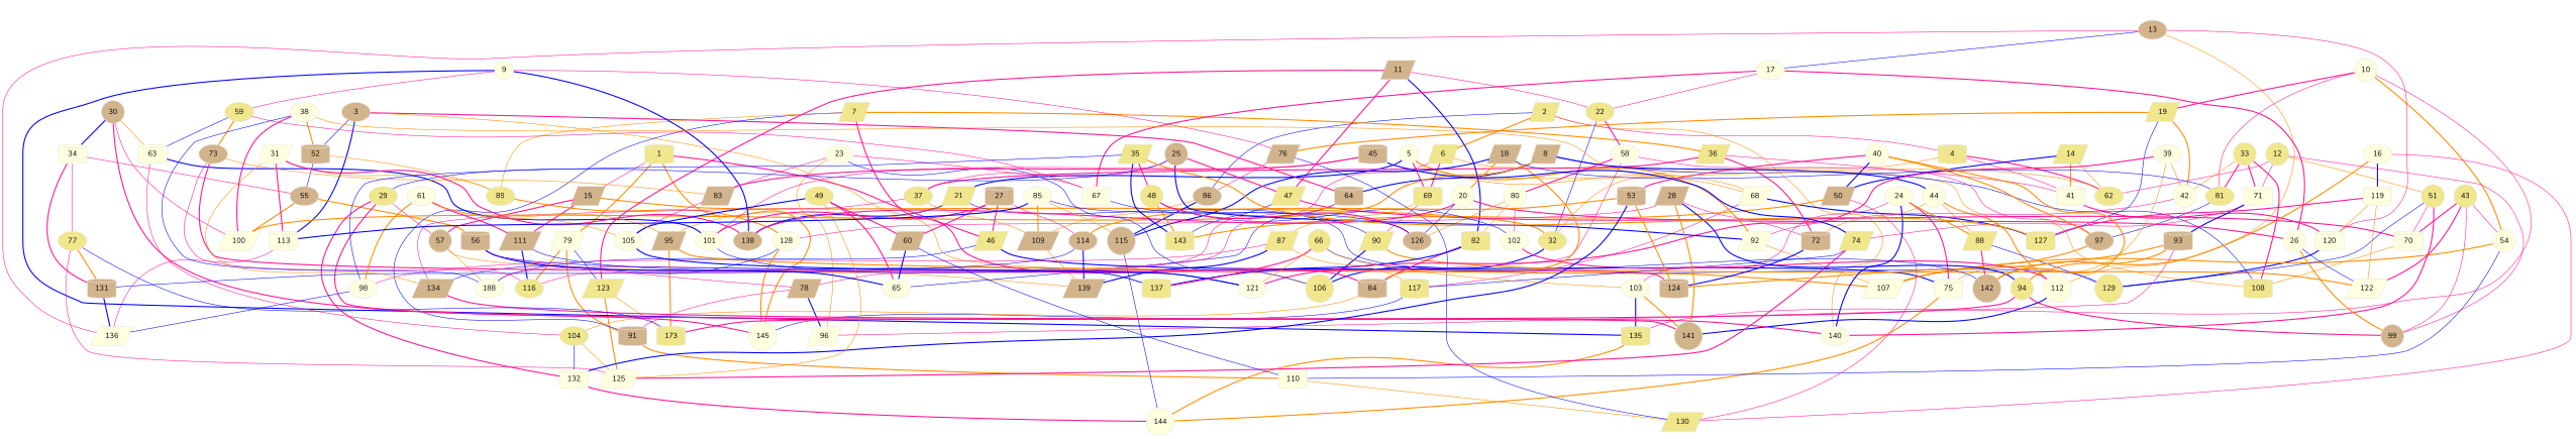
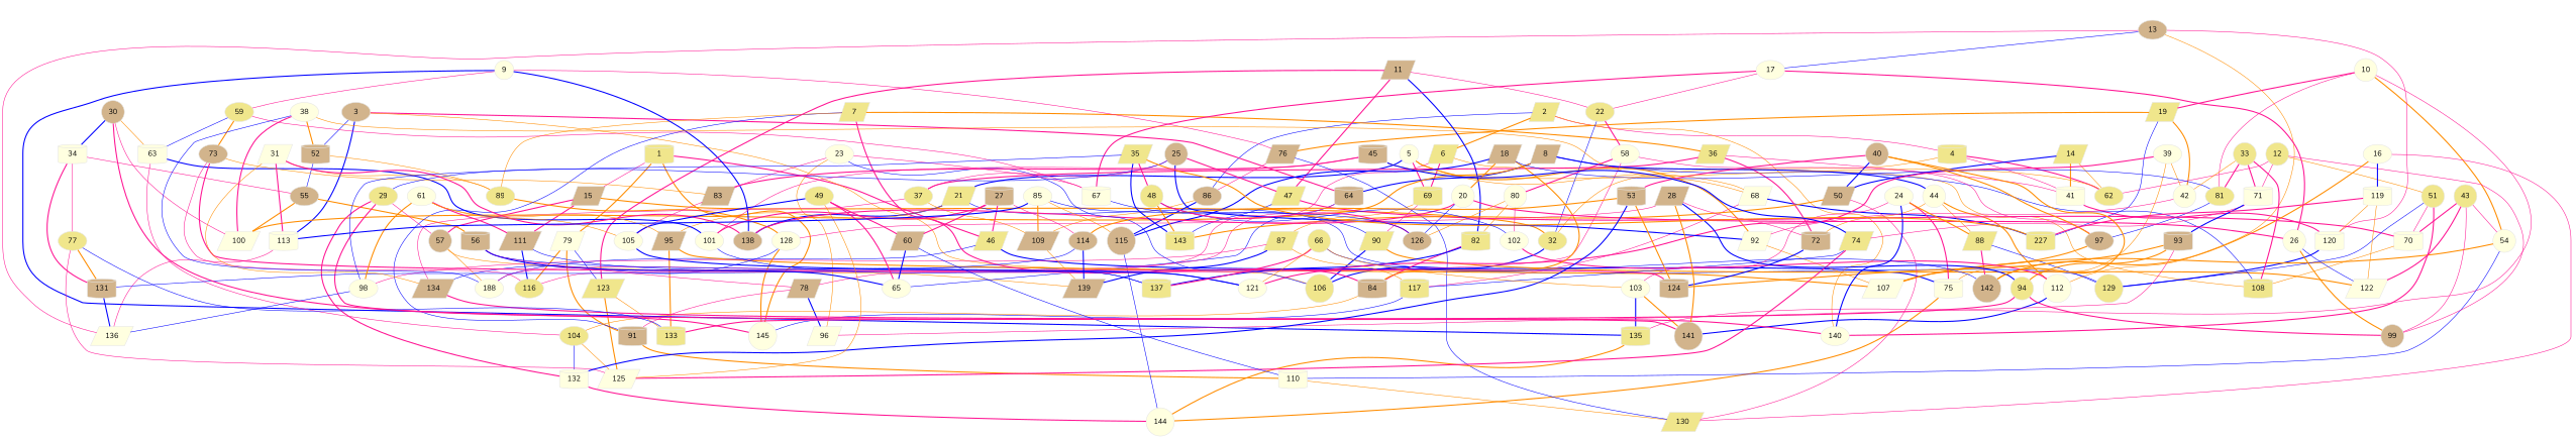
  graph {
    fontname=Nunito
    node [color=gray90 fillcolor=lightyellow fontname=Nunito shape=parallelogram style=filled]
    edge [color=deeppink fontname=Nunito style=bold]
    1 [fillcolor=khaki shape=cylinder]
    15 [fillcolor=tan]
    46 [fillcolor=khaki]
    79
    145 [shape=circle]
    32 [fillcolor=khaki shape=ellipse]
    57 [fillcolor=tan shape=circle]
    111 [fillcolor=tan]
    n9 [label=188 shape=ellipse]
    75 [shape=cylinder]
    91 [fillcolor=tan shape=cylinder]
    123 [fillcolor=khaki]
    116 [fillcolor=khaki shape=ellipse]
    2 [fillcolor=khaki]
    4 [fillcolor=khaki shape=cylinder]
    6 [fillcolor=khaki]
    86 [fillcolor=tan shape=ellipse]
    140 [shape=ellipse]
    41 [shape=cylinder]
    62 [fillcolor=khaki shape=ellipse]
    69 [fillcolor=khaki shape=cylinder]
    108 [fillcolor=khaki shape=cylinder]
    115 [fillcolor=tan shape=circle]
    109 [fillcolor=tan]
    3 [fillcolor=tan shape=ellipse]
    52 [fillcolor=tan shape=cylinder]
    64 [fillcolor=tan shape=cylinder]
    106 [fillcolor=khaki shape=circle]
    113 [shape=cylinder]
    89 [fillcolor=khaki shape=ellipse]
    55 [fillcolor=tan shape=ellipse]
    65 [shape=ellipse]
    78 [fillcolor=tan]
    136
    120 [shape=cylinder]
    5 [shape=circle]
    21 [fillcolor=khaki]
    68
    92
    138 [fillcolor=tan shape=ellipse]
    95 [fillcolor=tan]
    129 [fillcolor=khaki shape=circle]
-   127 [fillcolor=khaki shape=cylinder]
+   127 [fillcolor=khaki shape=cylinder label=227]
    117 [fillcolor=khaki shape=cylinder]
    90 [fillcolor=khaki]
    87 [fillcolor=khaki]
    107
    7 [fillcolor=khaki]
    36 [fillcolor=khaki]
    84 [fillcolor=tan shape=cylinder]
    37 [fillcolor=khaki shape=ellipse]
    72 [fillcolor=tan shape=cylinder]
    104 [fillcolor=khaki shape=ellipse]
    128 [shape=ellipse]
    110 [shape=cylinder]
    8 [fillcolor=tan]
    44 [shape=circle]
    100
    112 [shape=circle]
    88 [fillcolor=khaki]
    9 [shape=circle]
    59 [fillcolor=khaki shape=ellipse]
    76 [fillcolor=tan]
    135 [fillcolor=khaki shape=cylinder]
    67 [shape=cylinder]
    63 [shape=cylinder]
    73 [fillcolor=tan shape=ellipse]
    130 [fillcolor=khaki]
    144 [shape=circle]
    10 [shape=circle]
    19 [fillcolor=khaki]
    54 [shape=circle]
    81 [fillcolor=khaki shape=ellipse]
    42 [shape=circle]
    97 [fillcolor=tan shape=ellipse]
    11 [fillcolor=tan]
    22 [fillcolor=khaki shape=ellipse]
    47 [fillcolor=khaki]
    82 [fillcolor=khaki shape=cylinder]
    58 [shape=ellipse]
    143 [fillcolor=khaki shape=cylinder]
    70 [shape=cylinder]
    137 [fillcolor=khaki shape=cylinder]
    125
-   133 [fillcolor=khaki shape=cylinder label=173]
+   133 [fillcolor=khaki shape=cylinder]
    12 [fillcolor=khaki shape=circle]
    51 [fillcolor=khaki shape=circle]
    71 [shape=cylinder]
    99 [fillcolor=tan shape=circle]
    74 [fillcolor=khaki]
    93 [fillcolor=tan shape=cylinder]
    13 [fillcolor=tan shape=ellipse]
    17 [shape=ellipse]
    26 [shape=circle]
    141 [fillcolor=tan shape=circle]
    14 [fillcolor=khaki]
    50 [fillcolor=tan]
    102 [shape=ellipse]
    139 [fillcolor=tan]
    16 [shape=ellipse]
    119 [shape=cylinder]
    142 [fillcolor=tan shape=circle]
    39 [shape=ellipse]
    121 [shape=ellipse]
    122
    18 [fillcolor=tan]
    20 [shape=circle]
    126 [fillcolor=tan shape=ellipse]
    80 [shape=circle]
    23 [shape=ellipse]
    83 [fillcolor=tan]
    96
    105 [shape=ellipse]
    24 [shape=ellipse]
    103 [shape=ellipse]
    25 [fillcolor=tan shape=circle]
    29 [fillcolor=khaki shape=ellipse]
    132 [shape=cylinder]
    134 [fillcolor=tan]
    27 [fillcolor=tan shape=cylinder]
    60 [fillcolor=tan]
    101 [shape=ellipse]
    114 [fillcolor=tan shape=ellipse]
    131 [fillcolor=tan shape=cylinder]
    28 [fillcolor=tan]
    94 [fillcolor=khaki shape=circle]
    124 [fillcolor=tan shape=cylinder]
    30 [fillcolor=tan shape=circle]
    34 [shape=cylinder]
    77 [fillcolor=khaki shape=ellipse]
    31
    33 [fillcolor=khaki shape=circle]
    56 [fillcolor=tan shape=cylinder]
    35 [fillcolor=khaki]
    48 [fillcolor=khaki shape=circle]
    98 [shape=ellipse]
    38 [shape=ellipse]
-   40 [shape=circle]
+   40 [fillcolor=tan shape=circle]
    53 [fillcolor=tan shape=cylinder]
    43 [fillcolor=khaki shape=circle]
    45 [fillcolor=tan shape=cylinder]
    49 [fillcolor=khaki shape=ellipse]
    61 [shape=ellipse]
    66 [fillcolor=khaki shape=circle]
    85 [shape=ellipse]
    1 -- 15 [style=solid]
    1 -- 46
    1 -- 79 [color=darkorange]
    1 -- 145 [color=darkorange]
    15 -- 32 [color=darkorange]
    15 -- 57
    15 -- 111
    46 -- n9 [color=blue style=solid]
    46 -- 75 [color=blue]
    79 -- 91 [color=darkorange]
    79 -- 123 [color=blue style=solid]
    79 -- 116 [color=darkorange]
    32 -- 106 [color=blue]
    57 -- n9 [color=darkorange style=solid]
    57 -- 139 [color=darkorange style=solid]
    111 -- 116 [color=blue]
    111 -- 137 [color=blue style=solid]
    75 -- 144 [color=darkorange]
    91 -- 110 [color=darkorange]
    123 -- 125 [color=darkorange]
    123 -- 133 [color=darkorange style=solid]
    2 -- 4 [style=solid]
    2 -- 6 [color=darkorange]
    2 -- 86 [color=blue style=solid]
    2 -- 140 [color=darkorange style=solid]
    4 -- 32 [color=darkorange style=solid]
    4 -- 41 [style=solid]
    4 -- 62
    6 -- n9 [style=solid]
    6 -- 69
    6 -- 108 [color=darkorange style=solid]
    86 -- 115 [color=blue]
    86 -- 109 [color=darkorange style=solid]
    41 -- 120
    69 -- 90 [style=solid]
    69 -- 87 [color=darkorange style=solid]
    115 -- 144 [color=blue style=solid]
    109 -- 139 [color=darkorange style=solid]
    3 -- 52 [color=blue style=solid]
    3 -- 64
    3 -- 106 [color=darkorange style=solid]
    3 -- 113 [color=blue]
    52 -- 89 [color=darkorange style=solid]
    52 -- 55 [color=blue style=solid]
    64 -- 65 [color=blue style=solid]
    64 -- 78 [style=solid]
    113 -- 136 [style=solid]
    89 -- 128 [color=darkorange]
    55 -- 100 [color=darkorange]
    55 -- 56 [color=darkorange]
    78 -- 91 [style=solid]
    78 -- 96 [color=blue]
    120 -- 129 [color=blue]
    5 -- 69
    5 -- 21 [color=blue]
    5 -- 68 [color=darkorange style=solid]
    5 -- 92 [color=darkorange]
    21 -- 138 [color=blue]
    21 -- 95 [color=darkorange style=solid]
    21 -- 129 [color=blue style=solid]
    68 -- 127 [color=blue]
    68 -- 117 [style=solid]
    92 -- 107 [color=darkorange style=solid]
    95 -- 107 [color=darkorange]
    95 -- 133 [color=darkorange]
    117 -- 145 [color=blue style=solid]
    90 -- 106 [color=blue]
    90 -- 122 [color=darkorange]
    87 -- 117 [color=darkorange style=solid]
    87 -- 139 [color=blue]
    87 -- 98 [style=solid]
    7 -- 91 [color=blue style=solid]
    7 -- 89 [color=darkorange style=solid]
    7 -- 36 [color=darkorange]
    7 -- 84
    36 -- 41 [style=solid]
    36 -- 37
    36 -- 72
    84 -- 104 [color=darkorange style=solid]
    37 -- 109 [color=darkorange style=solid]
    37 -- 134 [style=solid]
    72 -- 124 [color=blue]
    104 -- 125 [color=darkorange style=solid]
    104 -- 132 [color=blue style=solid]
    128 -- 145 [color=darkorange]
    128 -- 134 [color=blue style=solid]
    110 -- 130 [color=darkorange style=solid]
    8 -- 108 [color=blue style=solid]
    8 -- 64 [color=blue]
    8 -- 44 [color=blue]
    8 -- 100 [color=darkorange]
    44 -- 72 [color=darkorange style=solid]
    44 -- 112 [color=darkorange]
    44 -- 88 [color=darkorange style=solid]
    112 -- 141 [color=blue]
    88 -- 129 [color=blue style=solid]
    88 -- 142
    9 -- 138 [color=blue]
    9 -- 59 [style=solid]
    9 -- 76 [style=solid]
    9 -- 135 [color=blue]
    59 -- 67 [style=solid]
    59 -- 63 [color=blue style=solid]
    59 -- 73 [color=darkorange]
    76 -- 86 [style=solid]
    76 -- 130 [color=blue style=solid]
    135 -- 144 [color=darkorange]
    67 -- 90 [color=blue style=solid]
    63 -- 104 [style=solid]
    63 -- 101 [color=blue]
    73 -- 116 [style=solid]
    73 -- 83 [color=darkorange style=solid]
    73 -- 124
    10 -- 135 [style=solid]
    10 -- 19
    10 -- 54 [color=darkorange]
    10 -- 81 [style=solid]
    19 -- 127 [color=blue style=solid]
    19 -- 76 [color=darkorange]
    19 -- 42 [color=darkorange]
    54 -- 107 [color=darkorange]
    54 -- 110 [color=blue style=solid]
    81 -- 97 [color=blue style=solid]
    42 -- 92 [style=solid]
    97 -- 107 [color=darkorange]
    11 -- 123
    11 -- 22 [style=solid]
    11 -- 47
    11 -- 82 [color=blue]
    22 -- 32 [color=blue style=solid]
    22 -- 58
    47 -- 143 [color=blue style=solid]
    47 -- 70
    82 -- 84
    82 -- 137 [color=blue]
    58 -- 116 [style=solid]
    58 -- 97 [style=solid]
    58 -- 80
    70 -- 108 [color=darkorange style=solid]
    12 -- 62 [style=solid]
    12 -- 51 [color=darkorange style=solid]
    12 -- 71 [style=solid]
    12 -- 99 [style=solid]
    51 -- 140
    51 -- 129 [color=blue style=solid]
    51 -- 70 [style=solid]
    71 -- 74 [style=solid]
    71 -- 93 [color=blue]
    74 -- 117 [color=blue style=solid]
    74 -- 125
    93 -- 96 [style=solid]
    93 -- 94 [color=darkorange]
    93 -- 124 [color=darkorange]
    13 -- 136 [style=solid]
    13 -- 120 [style=solid]
    13 -- 112 [color=darkorange style=solid]
    13 -- 17 [color=blue style=solid]
    17 -- 67
    17 -- 22 [style=solid]
    17 -- 26
    26 -- 99 [color=darkorange]
    26 -- 122 [color=blue style=solid]
    14 -- 41 [color=darkorange]
    14 -- 62 [color=darkorange style=solid]
    14 -- 50 [color=blue]
    50 -- 130 [style=solid]
    50 -- 143 [color=darkorange]
    102 -- 112
    16 -- 130 [style=solid]
    16 -- 119 [color=blue]
    16 -- 142 [color=darkorange]
    119 -- 120 [color=darkorange style=solid]
    119 -- 127
    119 -- 122 [color=darkorange style=solid]
    39 -- 75 [color=darkorange style=solid]
    39 -- 42 [color=darkorange style=solid]
    39 -- 121
    18 -- 115 [color=blue]
    18 -- 84 [color=darkorange]
    18 -- 81 [color=blue style=solid]
    18 -- 20 [color=darkorange]
    20 -- 138
    20 -- 26
    20 -- 126 [color=blue style=solid]
    80 -- 82 [color=darkorange style=solid]
    80 -- 102 [style=solid]
    80 -- 126 [color=darkorange style=solid]
    23 -- 106 [color=blue style=solid]
    23 -- 67 [style=solid]
    23 -- 83 [style=solid]
    23 -- 96 [color=darkorange style=solid]
    83 -- 105 [style=solid]
    105 -- 121 [color=blue]
    24 -- 75
    24 -- 140 [color=blue]
    24 -- 88 [color=darkorange]
    24 -- 103 [style=solid]
    103 -- 135 [color=blue]
    103 -- 141 [color=darkorange]
    25 -- 92 [color=blue]
    25 -- 37 [style=solid]
    25 -- 47
    25 -- 29 [color=blue style=solid]
    29 -- 57 [style=solid]
    29 -- 141
    29 -- 132
    132 -- 144
    134 -- 140
    27 -- 46
    27 -- 60
    27 -- 101
    27 -- 114 [style=solid]
    60 -- 65 [color=blue]
    60 -- 110 [color=blue style=solid]
    101 -- 121 [color=blue style=solid]
    114 -- 139 [color=blue]
    114 -- 131 [color=blue style=solid]
    131 -- 136 [color=blue]
    28 -- 72 [style=solid]
    28 -- 128 [style=solid]
    28 -- 141 [color=darkorange]
    28 -- 94 [color=blue]
    94 -- 133
    94 -- 99
    30 -- 145
    30 -- 100 [style=solid]
    30 -- 63 [color=darkorange style=solid]
    30 -- 34 [color=blue]
    34 -- 55 [style=solid]
    34 -- 131
    34 -- 77 [style=solid]
    77 -- 125 [style=solid]
    77 -- 133 [color=blue style=solid]
    77 -- 131 [color=darkorange]
    31 -- 113
    31 -- 89 [color=darkorange style=solid]
    31 -- 138
    31 -- 134 [color=darkorange style=solid]
    33 -- 108
    33 -- 81
    33 -- 42 [color=darkorange style=solid]
    33 -- 71
    56 -- 65 [color=blue]
    56 -- 78 [style=solid]
    56 -- 137 [color=blue style=solid]
    35 -- 127 [color=darkorange]
    35 -- 143 [color=blue]
    35 -- 48
    35 -- 98 [color=blue style=solid]
    48 -- 143 [color=darkorange]
    48 -- 102 [color=blue style=solid]
    48 -- 126
    98 -- 136 [color=blue style=solid]
    38 -- n9 [color=blue style=solid]
    38 -- 52 [color=darkorange]
    38 -- 68 [color=darkorange style=solid]
    38 -- 100
    40 -- 97 [color=darkorange]
    40 -- 50 [color=blue]
    40 -- 142 [color=darkorange]
    40 -- 53
    53 -- 132 [color=blue]
    53 -- 114 [color=darkorange]
    53 -- 124 [color=darkorange]
    43 -- 54 [style=solid]
    43 -- 70
    43 -- 99 [style=solid]
    43 -- 122
    45 -- 62 [color=darkorange style=solid]
    45 -- 74 [color=blue]
    45 -- 83
    45 -- 101 [style=solid]
    49 -- 65
    49 -- 125 [color=darkorange style=solid]
    49 -- 105 [color=blue]
    49 -- 60
    61 -- 111
    61 -- 95 [color=darkorange style=solid]
    61 -- 105 [color=darkorange style=solid]
    61 -- 98 [color=darkorange]
    66 -- 137
    66 -- 142 [color=blue style=solid]
    66 -- 121 [color=darkorange style=solid]
    66 -- 103 [color=darkorange style=solid]
    85 -- 115 [color=darkorange style=solid]
    85 -- 109 [color=darkorange]
    85 -- 113 [color=blue]
    85 -- 126 [color=blue style=solid]
  }
